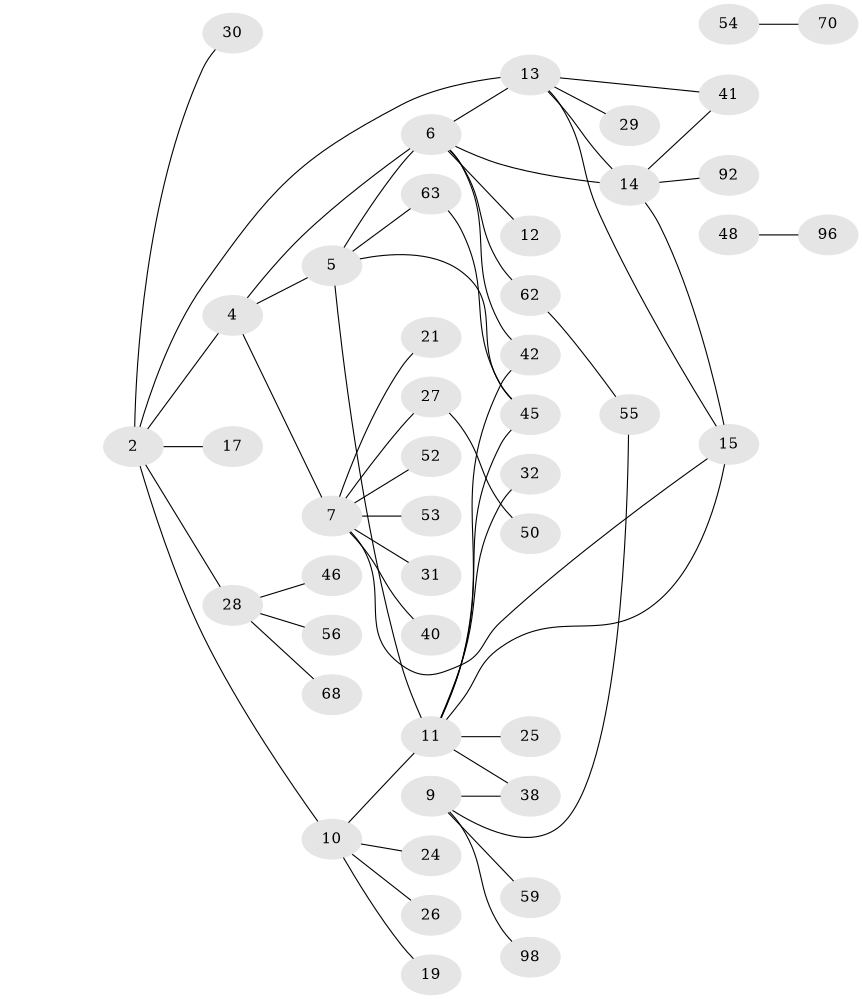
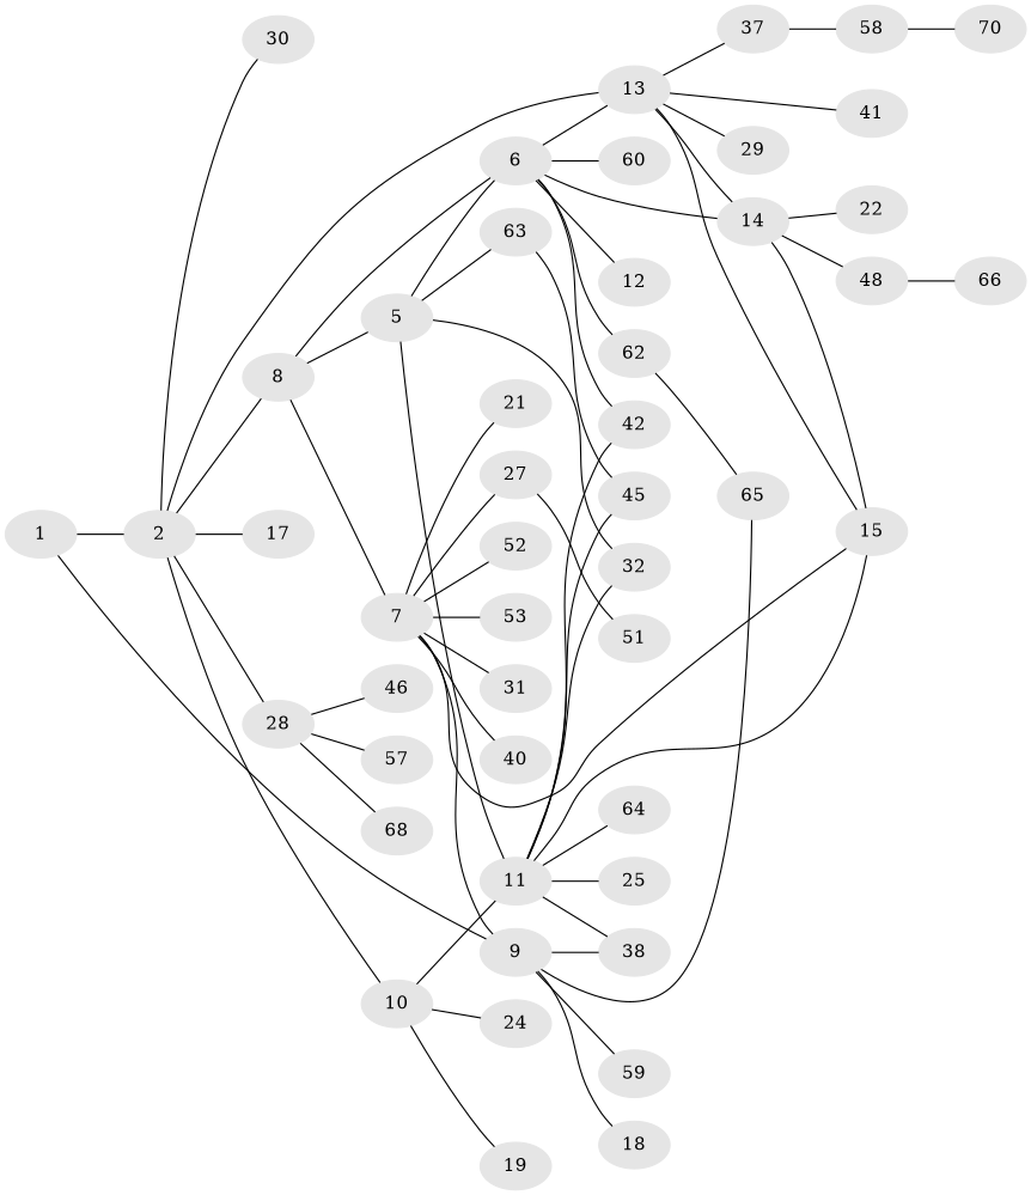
  graph {
    rankdir=LR
    node [color=gray90 style=filled]
+   1 [super="+34"]
    2 [super="+3"]
    9 [super="+50"]
-   4 [super="+47"]
+   4 [super="+47" label=8]
    10 [super="+12"]
    13 [super="+20"]
    17
    28 [super="+39"]
    30
    5 [super="+49"]
    6 [super="+35"]
    11 [super="+23"]
    32 [super="+67"]
    63
-   18 [label=98]
+   18
    59
-   65 [label=55]
+   65
    38 [super="+43"]
    7 [super="+8"]
    19 [super="+33"]
    24 [super="+36"]
-   26
    14 [super="+44"]
    15 [super="+55"]
    29
+   37
    41 [super="+61"]
    46
-   56
+   56 [label=57]
    68
    n31 [label=12]
    42
+   60
    62 [super="+69"]
    21
    27 [super="+57"]
    31
    40
    52
    53
    45 [super="+54"]
    25
-   22 [label=92]
+   64
+   22
    48
-   51 [label=50]
-   58 [super="+71" label=54]
-   66 [label=96]
+   51
+   58 [super="+71"]
+   66
    70
+   1 -- 2 [weight=2]
+   1 -- 9
    2 -- 4
    2 -- 10
    2 -- 13
    2 -- 17
    2 -- 28
    2 -- 30
    9 -- 18
    9 -- 59
    9 -- 65
    9 -- 38
    4 -- 5
    4 -- 6
    4 -- 7
    10 -- 11 [weight=2]
    10 -- 19
    10 -- 24
-   10 -- 26
    13 -- 14
    13 -- 15
    13 -- 29
+   13 -- 37
    13 -- 41
    28 -- 46
    28 -- 56
    28 -- 68
    5 -- 6
    5 -- 11
-   5 -- 45
+   5 -- 32
    5 -- 63
    6 -- 13
    6 -- 14
    6 -- n31
    6 -- 42
+   6 -- 60
    6 -- 62
    11 -- 32
    11 -- 38
    11 -- 15
    11 -- 42
    11 -- 45
    11 -- 25
+   11 -- 64
    63 -- 45
+   7 -- 9 [weight=2]
    7 -- 15
    7 -- 21
    7 -- 27
    7 -- 31
    7 -- 40
    7 -- 52
    7 -- 53
    14 -- 15
    14 -- 22
-   14 -- 41
+   14 -- 48
+   37 -- 58
    62 -- 65
    27 -- 51
    48 -- 66
    58 -- 70
  }
